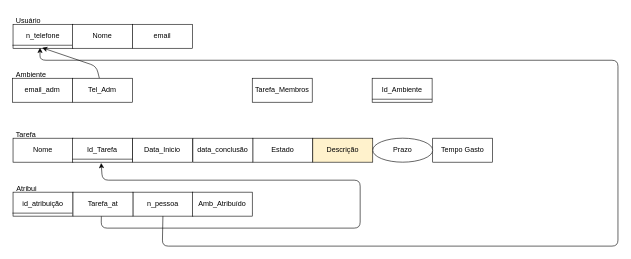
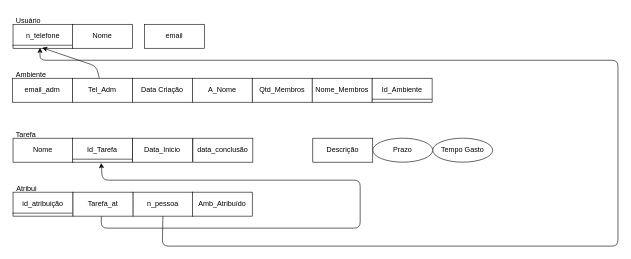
  <mxCell id="0" />
  <mxCell id="1" parent="0" />
  <mxCell id="2" value="Ambiente" style="text;strokeColor=none;fillColor=none;spacingLeft=4;spacingRight=4;overflow=hidden;rotatable=0;points=[[0,0.5],[1,0.5]];portConstraint=eastwest;fontSize=12;" parent="1" vertex="1"><mxGeometry x="20" y="110" width="70" height="30" as="geometry" /></mxCell>
  <mxCell id="3" value="Usuário" style="text;strokeColor=none;fillColor=none;spacingLeft=4;spacingRight=4;overflow=hidden;rotatable=0;points=[[0,0.5],[1,0.5]];portConstraint=eastwest;fontSize=12;" parent="1" vertex="1"><mxGeometry x="20" y="20" width="70" height="30" as="geometry" /></mxCell>
  <mxCell id="4" value="n_telefone" style="whiteSpace=wrap;html=1;align=center;" parent="1" vertex="1"><mxGeometry x="21" y="40" width="100" height="40" as="geometry" /></mxCell>
  <mxCell id="5" value="email_adm" style="whiteSpace=wrap;html=1;align=center;" parent="1" vertex="1"><mxGeometry x="20" y="130" width="100" height="40" as="geometry" /></mxCell>
  <mxCell id="6" style="edgeStyle=none;html=1;entryX=0.495;entryY=0.918;entryDx=0;entryDy=0;entryPerimeter=0;" parent="1" source="7" target="10" edge="1"><mxGeometry relative="1" as="geometry"><Array as="points"><mxPoint x="160" y="110" /></Array></mxGeometry></mxCell>
  <mxCell id="7" value="Tel_Adm" style="whiteSpace=wrap;html=1;align=center;" parent="1" vertex="1"><mxGeometry x="120" y="130" width="100" height="40" as="geometry" /></mxCell>
  <mxCell id="8" value="Nome" style="whiteSpace=wrap;html=1;align=center;" parent="1" vertex="1"><mxGeometry x="21" y="230" width="100" height="40" as="geometry" /></mxCell>
+ <mxCell id="9" value="Data Criação" style="whiteSpace=wrap;html=1;align=center;" parent="1" vertex="1"><mxGeometry x="220" y="130" width="100" height="40" as="geometry" /></mxCell>
  <mxCell id="10" value="" style="line;strokeWidth=1;rotatable=0;dashed=0;labelPosition=right;align=left;verticalAlign=middle;spacingTop=0;spacingLeft=6;points=[];portConstraint=eastwest;" parent="1" vertex="1"><mxGeometry x="20" y="70" width="100" height="10" as="geometry" /></mxCell>
+ <mxCell id="11" value="A_Nome" style="whiteSpace=wrap;html=1;align=center;" parent="1" vertex="1"><mxGeometry x="320" y="130" width="100" height="40" as="geometry" /></mxCell>
  <mxCell id="12" value="Data_Inicio" style="whiteSpace=wrap;html=1;align=center;" parent="1" vertex="1"><mxGeometry x="220" y="230" width="100" height="40" as="geometry" /></mxCell>
  <mxCell id="13" value="Id_Tarefa" style="whiteSpace=wrap;html=1;align=center;" parent="1" vertex="1"><mxGeometry x="120" y="230" width="100" height="40" as="geometry" /></mxCell>
  <mxCell id="14" value="Tarefa" style="text;strokeColor=none;fillColor=none;spacingLeft=4;spacingRight=4;overflow=hidden;rotatable=0;points=[[0,0.5],[1,0.5]];portConstraint=eastwest;fontSize=12;" parent="1" vertex="1"><mxGeometry x="20" y="210" width="110" height="30" as="geometry" /></mxCell>
  <mxCell id="15" value="" style="line;strokeWidth=1;rotatable=0;dashed=0;labelPosition=right;align=left;verticalAlign=middle;spacingTop=0;spacingLeft=6;points=[];portConstraint=eastwest;" parent="1" vertex="1"><mxGeometry x="120" y="260" width="100" height="10" as="geometry" /></mxCell>
  <mxCell id="16" value="id_atribuição" style="whiteSpace=wrap;html=1;align=center;" parent="1" vertex="1"><mxGeometry x="21" y="320" width="100" height="40" as="geometry" /></mxCell>
  <mxCell id="17" value="n_pessoa" style="whiteSpace=wrap;html=1;align=center;" parent="1" vertex="1"><mxGeometry x="221" y="320" width="100" height="40" as="geometry" /></mxCell>
  <mxCell id="18" style="edgeStyle=none;html=1;" parent="1" source="19" edge="1"><mxGeometry relative="1" as="geometry"><mxPoint x="171" y="350" as="targetPoint" /></mxGeometry></mxCell>
  <mxCell id="19" value="Tarefa_at" style="whiteSpace=wrap;html=1;align=center;" parent="1" vertex="1"><mxGeometry x="121" y="320" width="100" height="40" as="geometry" /></mxCell>
  <mxCell id="20" value="Atribui" style="text;strokeColor=none;fillColor=none;spacingLeft=4;spacingRight=4;overflow=hidden;rotatable=0;points=[[0,0.5],[1,0.5]];portConstraint=eastwest;fontSize=12;" parent="1" vertex="1"><mxGeometry x="21" y="300" width="170" height="30" as="geometry" /></mxCell>
- <mxCell id="21" value="Tarefa_Membros" style="whiteSpace=wrap;html=1;align=center;" parent="1" vertex="1"><mxGeometry x="420" y="130" width="100" height="40" as="geometry" /></mxCell>
- <mxCell id="22" value="Estado" style="whiteSpace=wrap;html=1;align=center;" parent="1" vertex="1"><mxGeometry x="421" y="230" width="100" height="40" as="geometry" /></mxCell>
+ <mxCell id="21" value="Qtd_Membros" style="whiteSpace=wrap;html=1;align=center;" parent="1" vertex="1"><mxGeometry x="420" y="130" width="100" height="40" as="geometry" /></mxCell>
  <mxCell id="23" value="data_conclusão" style="whiteSpace=wrap;html=1;align=center;" parent="1" vertex="1"><mxGeometry x="321" y="230" width="100" height="40" as="geometry" /></mxCell>
- <mxCell id="24" value="Descrição" style="whiteSpace=wrap;html=1;align=center;fillColor=#fff2cc;" parent="1" vertex="1"><mxGeometry x="521" y="230" width="100" height="40" as="geometry" /></mxCell>
- <mxCell id="25" value="Tempo Gasto" style="whiteSpace=wrap;html=1;align=center;" parent="1" vertex="1"><mxGeometry x="721" y="230" width="100" height="40" as="geometry" /></mxCell>
+ <mxCell id="24" value="Descrição" style="whiteSpace=wrap;html=1;align=center;" parent="1" vertex="1"><mxGeometry x="521" y="230" width="100" height="40" as="geometry" /></mxCell>
+ <mxCell id="25" value="Tempo Gasto" style="ellipse;whiteSpace=wrap;html=1;align=center;" parent="1" vertex="1"><mxGeometry x="721" y="230" width="100" height="40" as="geometry" /></mxCell>
  <mxCell id="26" value="Prazo" style="ellipse;whiteSpace=wrap;html=1;align=center;" parent="1" vertex="1"><mxGeometry x="621" y="230" width="100" height="40" as="geometry" /></mxCell>
  <mxCell id="27" value="" style="endArrow=classic;html=1;entryX=0.48;entryY=1.135;entryDx=0;entryDy=0;entryPerimeter=0;exitX=0.473;exitY=1.007;exitDx=0;exitDy=0;exitPerimeter=0;" parent="1" source="19" target="15" edge="1"><mxGeometry width="50" height="50" relative="1" as="geometry"><mxPoint x="170" y="360" as="sourcePoint" /><mxPoint x="550" y="290" as="targetPoint" /><Array as="points"><mxPoint x="168" y="380" /><mxPoint x="600" y="380" /><mxPoint x="600" y="300" /><mxPoint x="170" y="300" /></Array></mxGeometry></mxCell>
  <mxCell id="28" value="" style="endArrow=classic;html=1;entryX=0.46;entryY=0.914;entryDx=0;entryDy=0;entryPerimeter=0;exitX=0.5;exitY=1;exitDx=0;exitDy=0;" parent="1" source="17" target="10" edge="1"><mxGeometry width="50" height="50" relative="1" as="geometry"><mxPoint x="270" y="410" as="sourcePoint" /><mxPoint x="320" y="230" as="targetPoint" /><Array as="points"><mxPoint x="270" y="410" /><mxPoint x="1030" y="410" /><mxPoint x="1030" y="100" /><mxPoint x="66" y="100" /></Array></mxGeometry></mxCell>
+ <mxCell id="29" value="Nome_Membros" style="whiteSpace=wrap;html=1;align=center;" parent="1" vertex="1"><mxGeometry x="520" y="130" width="100" height="40" as="geometry" /></mxCell>
  <mxCell id="30" value="Nome" style="whiteSpace=wrap;html=1;align=center;" parent="1" vertex="1"><mxGeometry x="120" y="40" width="100" height="40" as="geometry" /></mxCell>
  <mxCell id="31" value="Id_Ambiente" style="whiteSpace=wrap;html=1;align=center;" parent="1" vertex="1"><mxGeometry x="620" y="130" width="100" height="40" as="geometry" /></mxCell>
  <mxCell id="32" value="" style="line;strokeWidth=1;rotatable=0;dashed=0;labelPosition=right;align=left;verticalAlign=middle;spacingTop=0;spacingLeft=6;points=[];portConstraint=eastwest;" parent="1" vertex="1"><mxGeometry x="620" y="160" width="100" height="10" as="geometry" /></mxCell>
  <mxCell id="33" value="" style="line;strokeWidth=1;rotatable=0;dashed=0;labelPosition=right;align=left;verticalAlign=middle;spacingTop=0;spacingLeft=6;points=[];portConstraint=eastwest;" parent="1" vertex="1"><mxGeometry x="320" y="350" width="100" height="10" as="geometry" /></mxCell>
  <mxCell id="34" value="Amb_Atribuído" style="whiteSpace=wrap;html=1;align=center;" parent="1" vertex="1"><mxGeometry x="320" y="320" width="100" height="40" as="geometry" /></mxCell>
  <mxCell id="35" value="" style="line;strokeWidth=1;rotatable=0;dashed=0;labelPosition=right;align=left;verticalAlign=middle;spacingTop=0;spacingLeft=6;points=[];portConstraint=eastwest;" parent="1" vertex="1"><mxGeometry x="20" y="350" width="100" height="10" as="geometry" /></mxCell>
- <mxCell id="36" value="email" style="whiteSpace=wrap;html=1;align=center;" parent="1" vertex="1"><mxGeometry x="220" y="40" width="100" height="40" as="geometry" /></mxCell>
+ <mxCell id="36" value="email" style="whiteSpace=wrap;html=1;align=center;" parent="1" vertex="1"><mxGeometry x="240" y="40" width="100" height="40" as="geometry" /></mxCell>
